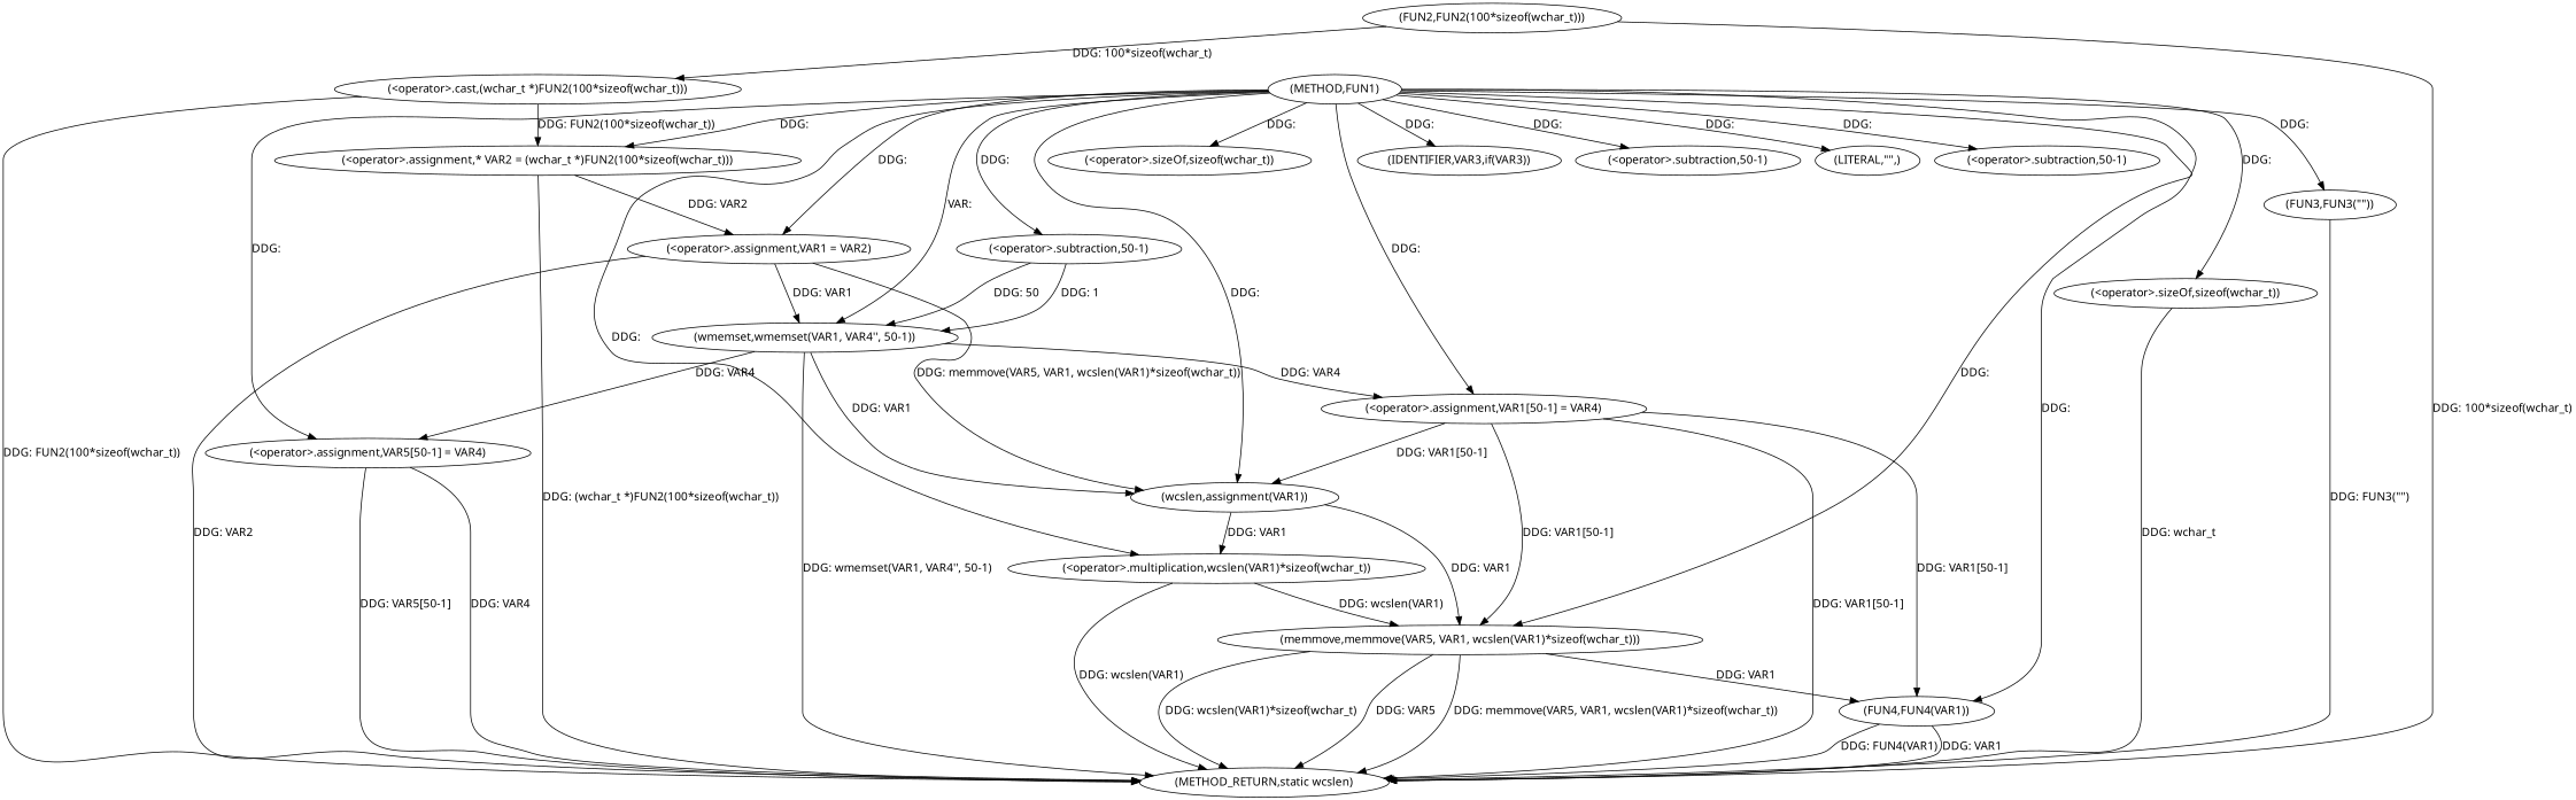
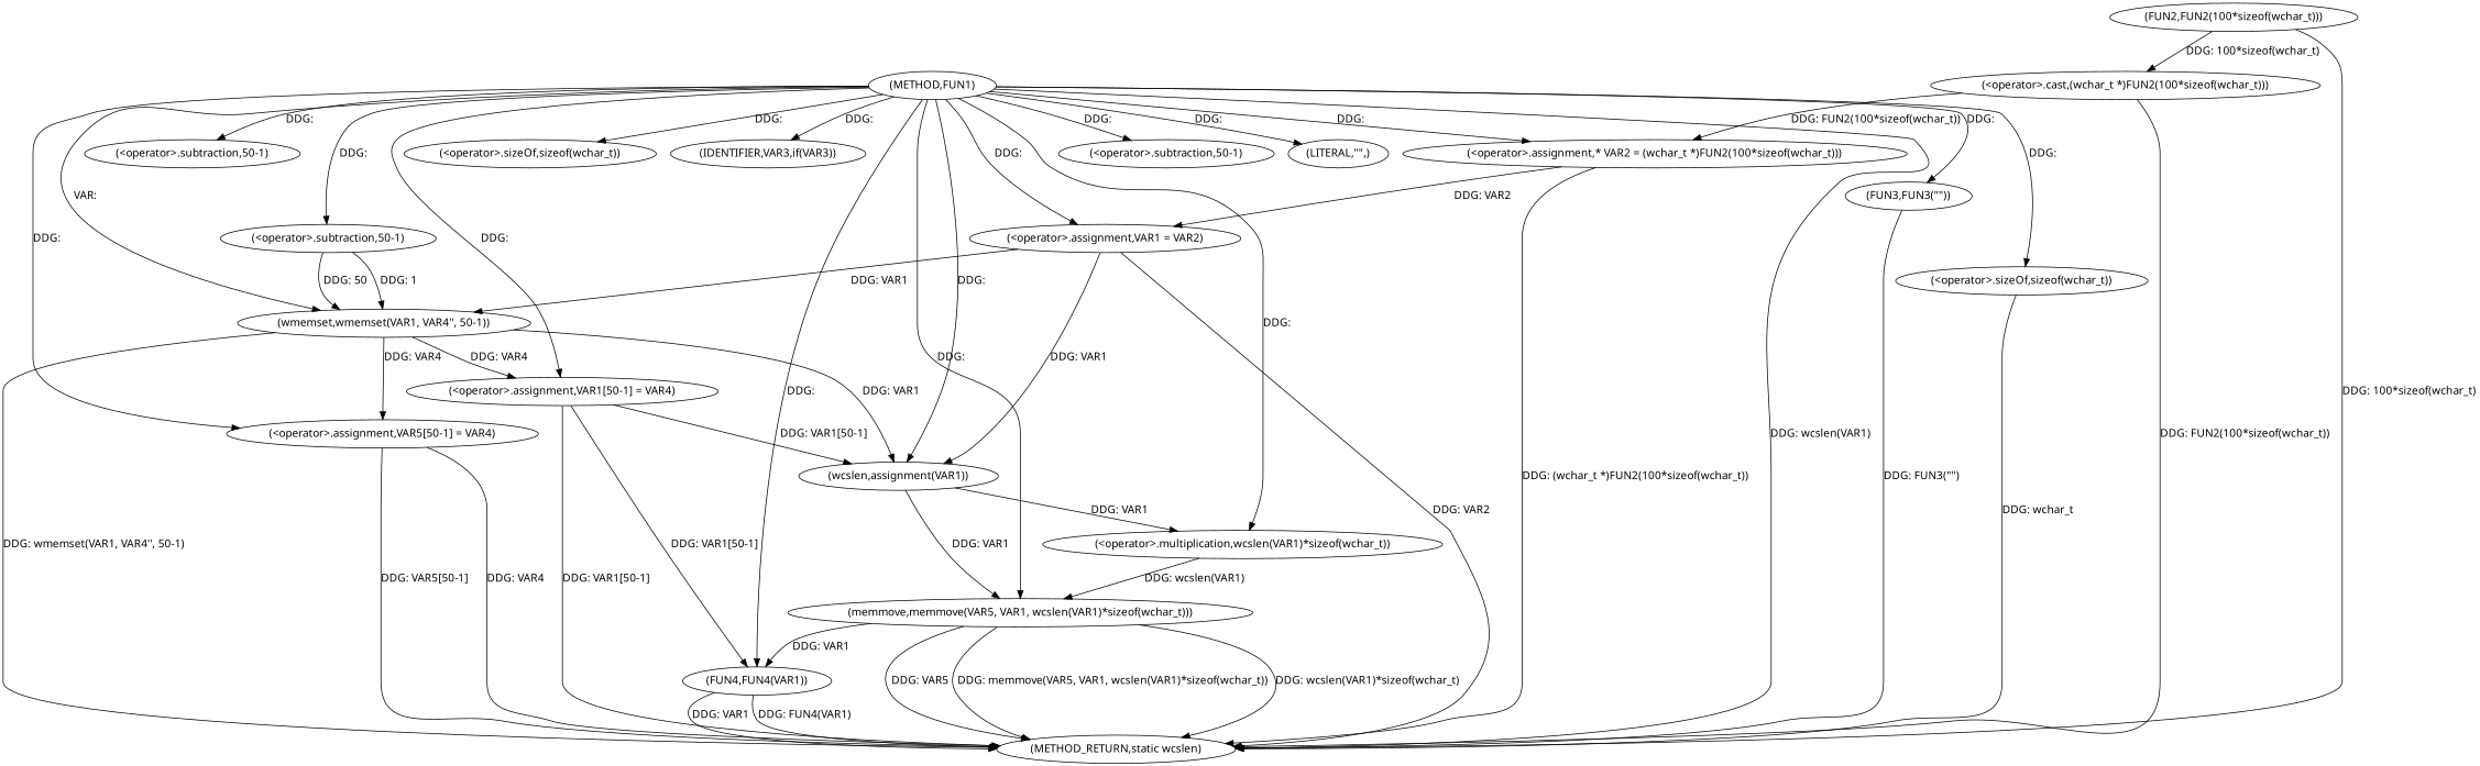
  digraph {
    fontname="Noto Sans"
    node [fontname="Noto Sans"]
    edge [fontname="Noto Sans"]
    n1 [label="(METHOD,FUN1)"]
    n2 [label="(<operator>.assignment,* VAR2 = (wchar_t *)FUN2(100*sizeof(wchar_t)))"]
    n3 [label="(<operator>.sizeOf,sizeof(wchar_t))"]
    n4 [label="(<operator>.assignment,VAR1 = VAR2)"]
    n5 [label="(IDENTIFIER,VAR3,if(VAR3))"]
    n6 [label="(FUN3,FUN3(\"\"))"]
    n7 [label="(wmemset,wmemset(VAR1, VAR4'', 50-1))"]
    n8 [label="(<operator>.subtraction,50-1)"]
    n9 [label="(<operator>.assignment,VAR1[50-1] = VAR4)"]
    n10 [label="(<operator>.subtraction,50-1)"]
    n11 [label="(LITERAL,\"\",)"]
    n12 [label="(memmove,memmove(VAR5, VAR1, wcslen(VAR1)*sizeof(wchar_t)))"]
    n13 [label="(<operator>.multiplication,wcslen(VAR1)*sizeof(wchar_t))"]
    n14 [label="(wcslen,assignment(VAR1))"]
    n15 [label="(<operator>.sizeOf,sizeof(wchar_t))"]
    n16 [label="(<operator>.assignment,VAR5[50-1] = VAR4)"]
    n17 [label="(<operator>.subtraction,50-1)"]
    n18 [label="(FUN4,FUN4(VAR1))"]
    n19 [label="(METHOD_RETURN,static wcslen)"]
    n20 [label="(<operator>.cast,(wchar_t *)FUN2(100*sizeof(wchar_t)))"]
    n21 [label="(FUN2,FUN2(100*sizeof(wchar_t)))"]
    n1 -> n2 [label="DDG: "]
    n1 -> n3 [label="DDG: "]
    n1 -> n4 [label="DDG: "]
    n1 -> n5 [label="DDG: "]
    n1 -> n6 [label="DDG: "]
    n1 -> n7 [label="VAR: "]
    n1 -> n8 [label="DDG: "]
    n1 -> n9 [label="DDG: "]
    n1 -> n10 [label="DDG: "]
    n1 -> n11 [label="DDG: "]
    n1 -> n12 [label="DDG: "]
    n1 -> n13 [label="DDG: "]
    n1 -> n14 [label="DDG: "]
    n1 -> n15 [label="DDG: "]
    n1 -> n16 [label="DDG: "]
    n1 -> n17 [label="DDG: "]
    n1 -> n18 [label="DDG: "]
    n2 -> n4 [label="DDG: VAR2"]
    n2 -> n19 [label="DDG: (wchar_t *)FUN2(100*sizeof(wchar_t))"]
    n4 -> n7 [label="DDG: VAR1"]
-   n4 -> n14 [label="DDG: memmove(VAR5, VAR1, wcslen(VAR1)*sizeof(wchar_t))"]
+   n4 -> n14 [label="DDG: VAR1"]
    n4 -> n19 [label="DDG: VAR2"]
    n6 -> n19 [label="DDG: FUN3(\"\")"]
    n7 -> n9 [label="DDG: VAR4"]
    n7 -> n14 [label="DDG: VAR1"]
    n7 -> n16 [label="DDG: VAR4"]
    n7 -> n19 [label="DDG: wmemset(VAR1, VAR4'', 50-1)"]
    n8 -> n7 [label="DDG: 50"]
    n8 -> n7 [label="DDG: 1"]
-   n9 -> n12 [label="DDG: VAR1[50-1]"]
    n9 -> n14 [label="DDG: VAR1[50-1]"]
    n9 -> n18 [label="DDG: VAR1[50-1]"]
    n9 -> n19 [label="DDG: VAR1[50-1]"]
    n12 -> n18 [label="DDG: VAR1"]
    n12 -> n19 [label="DDG: memmove(VAR5, VAR1, wcslen(VAR1)*sizeof(wchar_t))"]
    n12 -> n19 [label="DDG: wcslen(VAR1)*sizeof(wchar_t)"]
    n12 -> n19 [label="DDG: VAR5"]
    n13 -> n12 [label="DDG: wcslen(VAR1)"]
-   n13 -> n19 [label="DDG: wcslen(VAR1)"]
+   n1 -> n19 [label="DDG: wcslen(VAR1)"]
    n14 -> n12 [label="DDG: VAR1"]
    n14 -> n13 [label="DDG: VAR1"]
    n15 -> n19 [label="DDG: wchar_t"]
    n16 -> n19 [label="DDG: VAR4"]
    n16 -> n19 [label="DDG: VAR5[50-1]"]
    n18 -> n19 [label="DDG: FUN4(VAR1)"]
    n18 -> n19 [label="DDG: VAR1"]
    n20 -> n2 [label="DDG: FUN2(100*sizeof(wchar_t))"]
    n20 -> n19 [label="DDG: FUN2(100*sizeof(wchar_t))"]
    n21 -> n19 [label="DDG: 100*sizeof(wchar_t)"]
    n21 -> n20 [label="DDG: 100*sizeof(wchar_t)"]
  }
